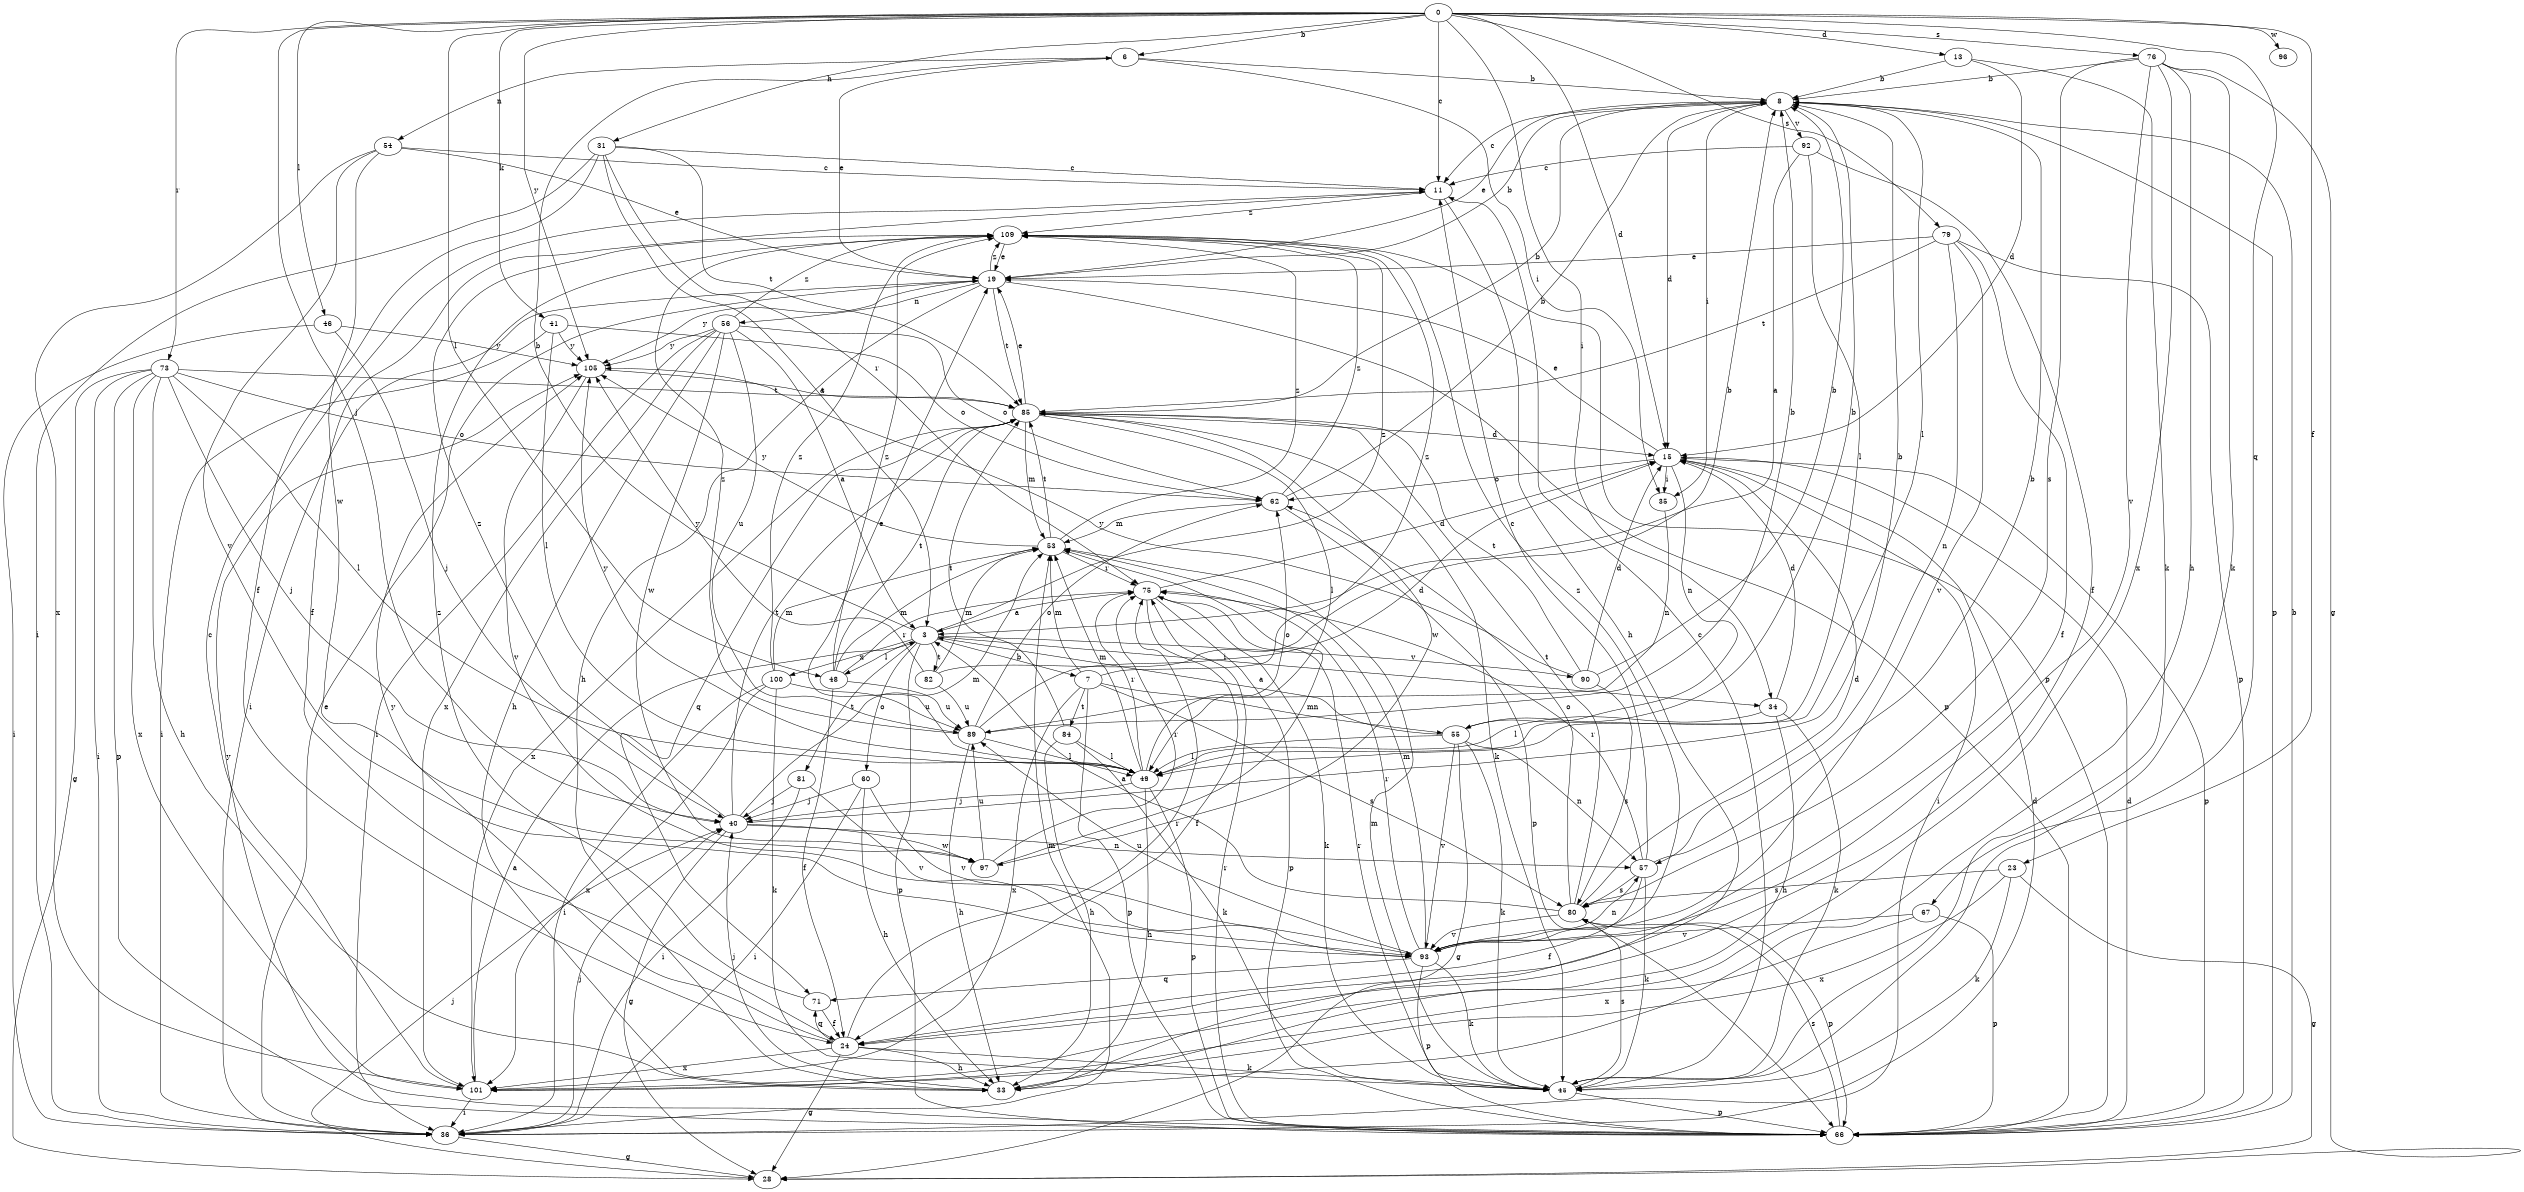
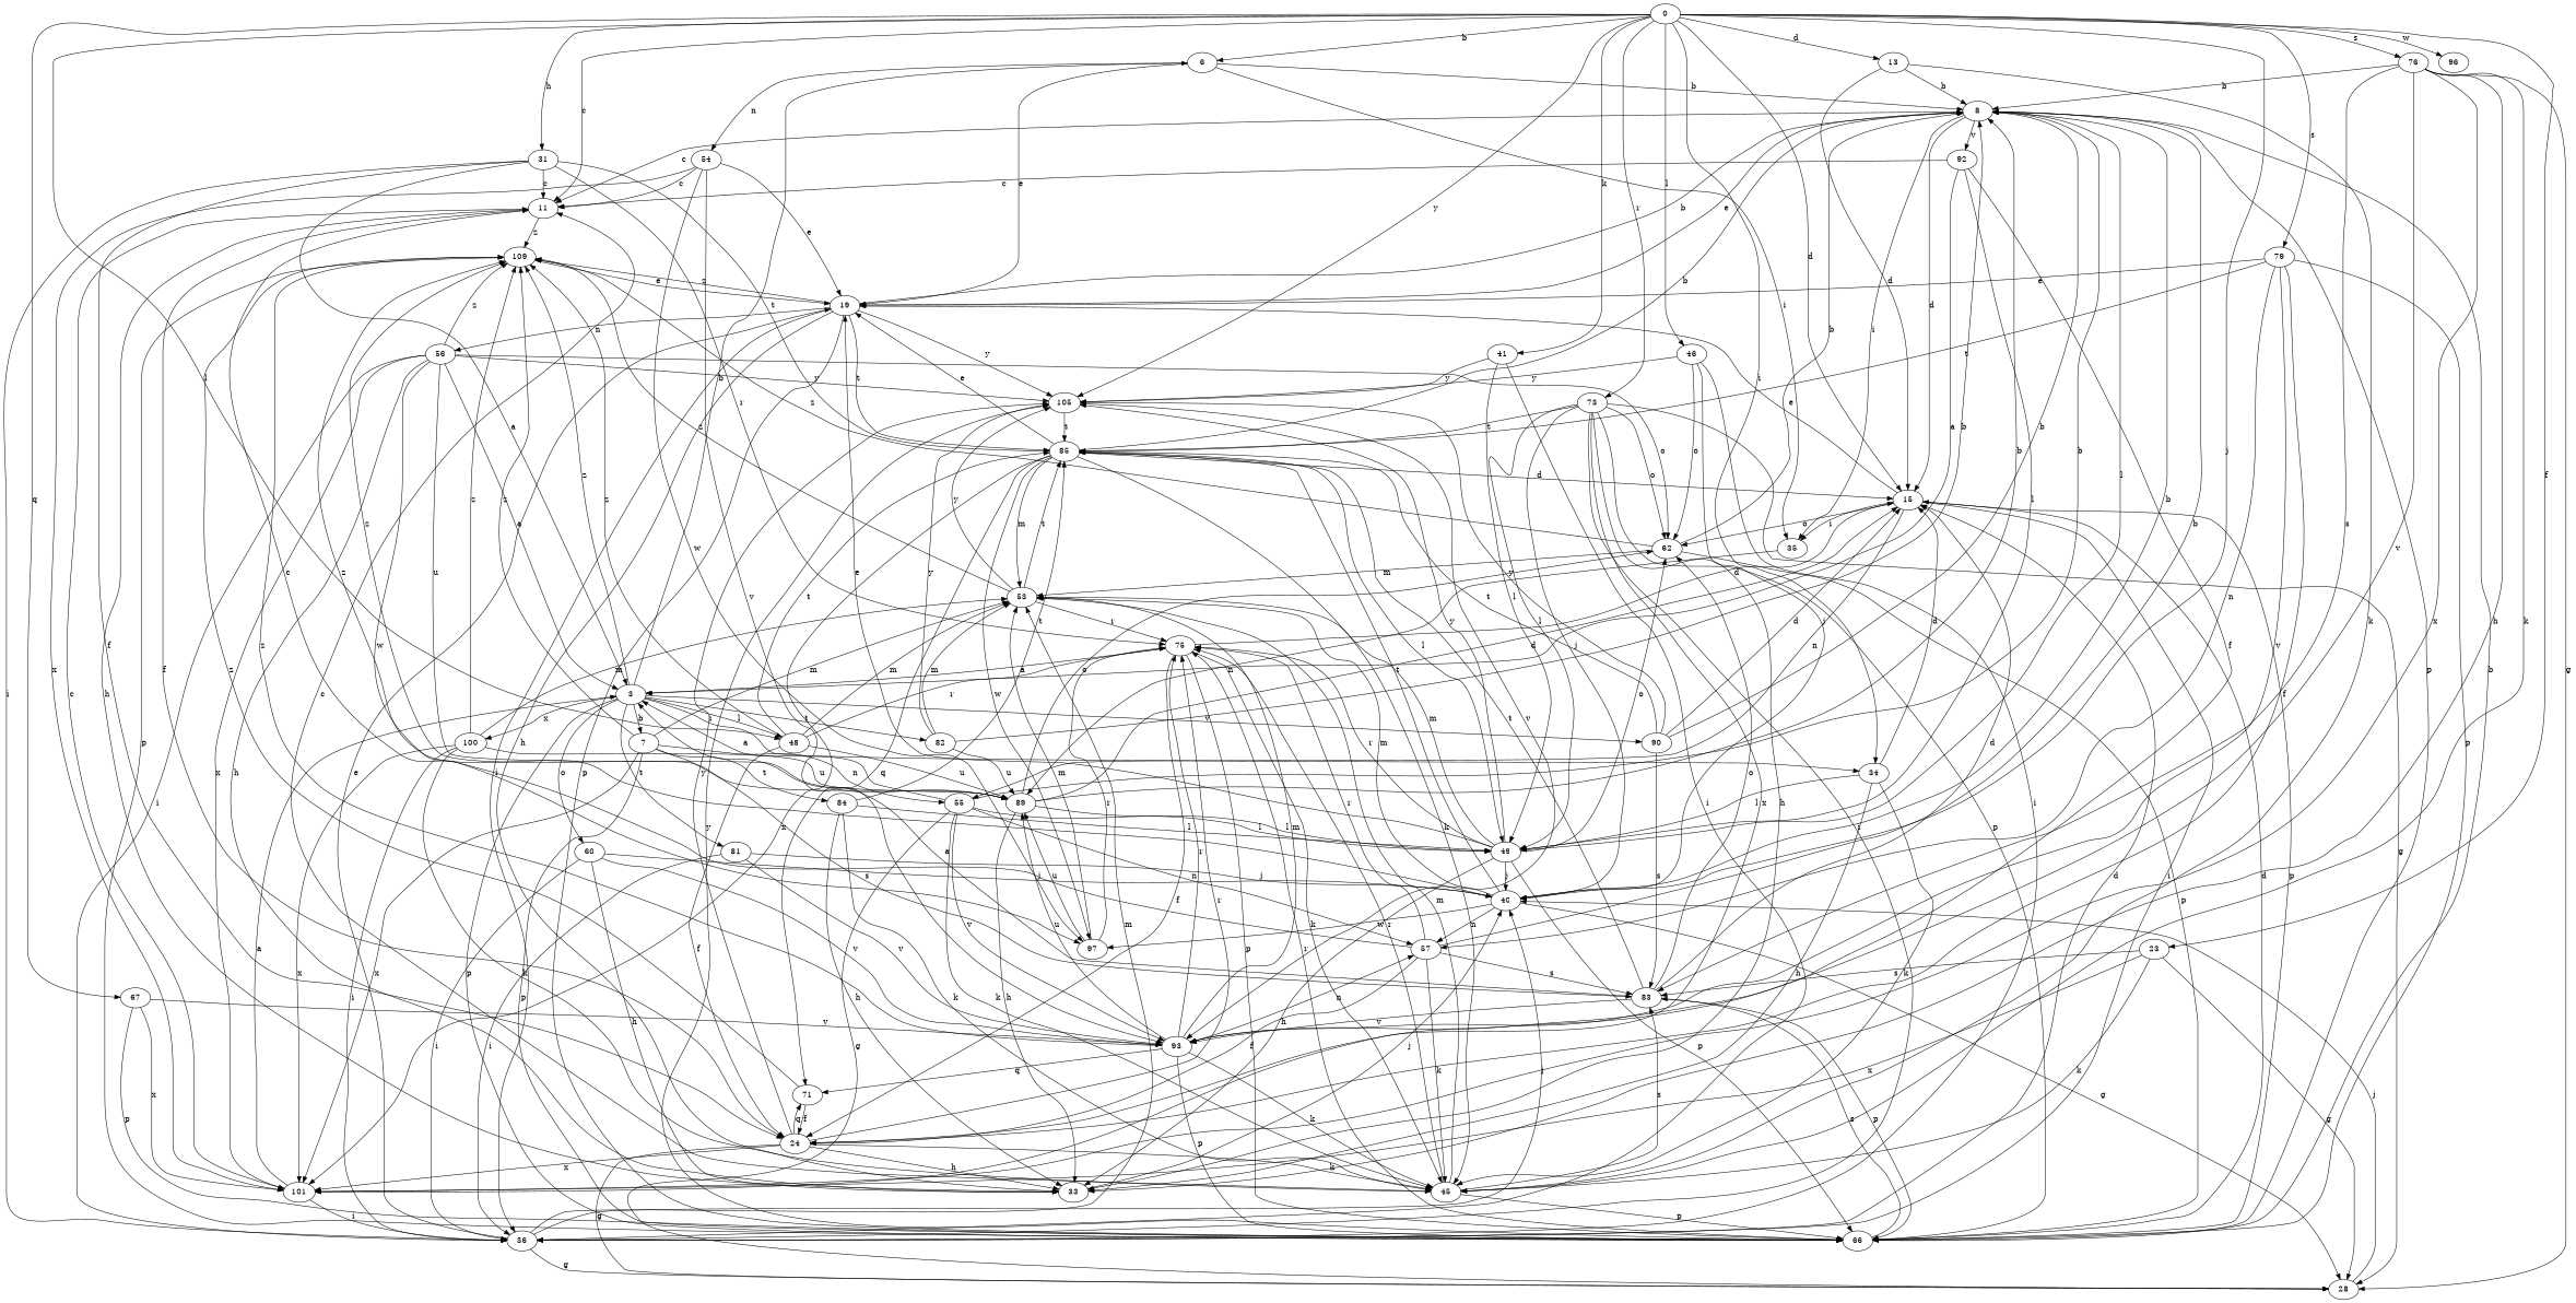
  strict digraph {
    0
    6
    11
    13
    15
    23
    31
    34
    40
    41
    46
    48
    67
    73
    76
    79
    96
    105
    8
    19
    35
    54
    109
    24
    33
    45
    66
    55
    36
    62
-   80
+   80 [label=83]
    101
    28
    3
    85
    75
    49
    53
    57
    97
    89
    93
    7
    60
    81
    82
    90
    100
    84
    92
    56
    71
    0 -> 6 [label=b]
    0 -> 11 [label=c]
    0 -> 13 [label=d]
    0 -> 15 [label=d]
    0 -> 23 [label=f]
    0 -> 31 [label=h]
    0 -> 34 [label=i]
    0 -> 40 [label=j]
    0 -> 41 [label=k]
    0 -> 46 [label=l]
    0 -> 48 [label=l]
    0 -> 67 [label=q]
    0 -> 73 [label=r]
    0 -> 76 [label=s]
    0 -> 79 [label=s]
    0 -> 96 [label=w]
    0 -> 105 [label=y]
    6 -> 8 [label=b]
    6 -> 19 [label=e]
    6 -> 35 [label=i]
    6 -> 54 [label=n]
    11 -> 109 [label=z]
    11 -> 24 [label=f]
    11 -> 33 [label=h]
    13 -> 15 [label=d]
    13 -> 8 [label=b]
    13 -> 45 [label=k]
    15 -> 19 [label=e]
    15 -> 35 [label=i]
    15 -> 66 [label=p]
    15 -> 55 [label=n]
    15 -> 36 [label=i]
    15 -> 62 [label=o]
    23 -> 45 [label=k]
    23 -> 80 [label=s]
    23 -> 101 [label=x]
    23 -> 28 [label=g]
    31 -> 11 [label=c]
    31 -> 24 [label=f]
    31 -> 36 [label=i]
    31 -> 3 [label=a]
    31 -> 85 [label=t]
    31 -> 75 [label=r]
    34 -> 15 [label=d]
    34 -> 33 [label=h]
    34 -> 45 [label=k]
    34 -> 49 [label=l]
    40 -> 8 [label=b]
    40 -> 109 [label=z]
    40 -> 28 [label=g]
    40 -> 85 [label=t]
    40 -> 53 [label=m]
    40 -> 57 [label=n]
    40 -> 97 [label=w]
    41 -> 105 [label=y]
    41 -> 36 [label=i]
    41 -> 49 [label=l]
    46 -> 40 [label=j]
    46 -> 105 [label=y]
    46 -> 36 [label=i]
-   41 -> 62 [label=o]
+   46 -> 62 [label=o]
    48 -> 109 [label=z]
    48 -> 24 [label=f]
    48 -> 85 [label=t]
    48 -> 75 [label=r]
    48 -> 53 [label=m]
    48 -> 89 [label=u]
    67 -> 66 [label=p]
    67 -> 101 [label=x]
    67 -> 93 [label=v]
    73 -> 40 [label=j]
    73 -> 33 [label=h]
    73 -> 66 [label=p]
    73 -> 36 [label=i]
    73 -> 62 [label=o]
    73 -> 101 [label=x]
    73 -> 28 [label=g]
    73 -> 85 [label=t]
    73 -> 49 [label=l]
    76 -> 8 [label=b]
    76 -> 33 [label=h]
    76 -> 45 [label=k]
    76 -> 80 [label=s]
    76 -> 101 [label=x]
    76 -> 28 [label=g]
    76 -> 93 [label=v]
    79 -> 19 [label=e]
    79 -> 24 [label=f]
    79 -> 66 [label=p]
    79 -> 85 [label=t]
    79 -> 57 [label=n]
    79 -> 93 [label=v]
    105 -> 85 [label=t]
    105 -> 93 [label=v]
    8 -> 11 [label=c]
    8 -> 15 [label=d]
    8 -> 19 [label=e]
    8 -> 35 [label=i]
    8 -> 66 [label=p]
    8 -> 49 [label=l]
    8 -> 92 [label=v]
    19 -> 105 [label=y]
    19 -> 8 [label=b]
    19 -> 109 [label=z]
    19 -> 33 [label=h]
    19 -> 66 [label=p]
    19 -> 36 [label=i]
    19 -> 85 [label=t]
    19 -> 56 [label=n]
    35 -> 89 [label=n]
    54 -> 11 [label=c]
    54 -> 19 [label=e]
    54 -> 101 [label=x]
    54 -> 97 [label=w]
    54 -> 93 [label=v]
    109 -> 19 [label=e]
    109 -> 66 [label=p]
    24 -> 105 [label=y]
    24 -> 33 [label=h]
    24 -> 45 [label=k]
    24 -> 101 [label=x]
    24 -> 28 [label=g]
    24 -> 75 [label=r]
    24 -> 71 [label=q]
    33 -> 40 [label=j]
    45 -> 11 [label=c]
    45 -> 66 [label=p]
    45 -> 80 [label=s]
    45 -> 75 [label=r]
    45 -> 53 [label=m]
    66 -> 15 [label=d]
    66 -> 105 [label=y]
    66 -> 8 [label=b]
    66 -> 80 [label=s]
    66 -> 75 [label=r]
    55 -> 8 [label=b]
    55 -> 45 [label=k]
    55 -> 28 [label=g]
    55 -> 3 [label=a]
    55 -> 49 [label=l]
    55 -> 57 [label=n]
    55 -> 93 [label=v]
    36 -> 15 [label=d]
    36 -> 40 [label=j]
    36 -> 19 [label=e]
    36 -> 28 [label=g]
    36 -> 53 [label=m]
    62 -> 8 [label=b]
    62 -> 109 [label=z]
    62 -> 66 [label=p]
    62 -> 53 [label=m]
    80 -> 15 [label=d]
    80 -> 66 [label=p]
    80 -> 62 [label=o]
    80 -> 3 [label=a]
    80 -> 85 [label=t]
    80 -> 93 [label=v]
    101 -> 11 [label=c]
    101 -> 36 [label=i]
    101 -> 3 [label=a]
    28 -> 40 [label=j]
    3 -> 6 [label=b]
    3 -> 34 [label=i]
    3 -> 48 [label=l]
    3 -> 109 [label=z]
    3 -> 66 [label=p]
    3 -> 7 [label=b]
    3 -> 60 [label=o]
    3 -> 81 [label=t]
    3 -> 82 [label=t]
    3 -> 90 [label=v]
    3 -> 100 [label=x]
    85 -> 15 [label=d]
    85 -> 8 [label=b]
    85 -> 19 [label=e]
    85 -> 45 [label=k]
    85 -> 101 [label=x]
    85 -> 49 [label=l]
    85 -> 53 [label=m]
    85 -> 97 [label=w]
    85 -> 71 [label=q]
    75 -> 15 [label=d]
    75 -> 24 [label=f]
    75 -> 45 [label=k]
    75 -> 66 [label=p]
    75 -> 3 [label=a]
    49 -> 40 [label=j]
    49 -> 105 [label=y]
    49 -> 19 [label=e]
    49 -> 33 [label=h]
    49 -> 66 [label=p]
    49 -> 62 [label=o]
    49 -> 75 [label=r]
    49 -> 53 [label=m]
    53 -> 105 [label=y]
    53 -> 109 [label=z]
    53 -> 85 [label=t]
    53 -> 75 [label=r]
    57 -> 11 [label=c]
    57 -> 8 [label=b]
    57 -> 24 [label=f]
    57 -> 45 [label=k]
    57 -> 80 [label=s]
    57 -> 75 [label=r]
    97 -> 75 [label=r]
    97 -> 53 [label=m]
    97 -> 89 [label=u]
    89 -> 15 [label=d]
    89 -> 8 [label=b]
    89 -> 109 [label=z]
    89 -> 33 [label=h]
    89 -> 62 [label=o]
    89 -> 49 [label=l]
    93 -> 109 [label=z]
    93 -> 45 [label=k]
    93 -> 66 [label=p]
    93 -> 75 [label=r]
    93 -> 53 [label=m]
    93 -> 57 [label=n]
    93 -> 89 [label=u]
    93 -> 71 [label=q]
    7 -> 109 [label=z]
    7 -> 66 [label=p]
    7 -> 55 [label=n]
    7 -> 80 [label=s]
    7 -> 101 [label=x]
    7 -> 53 [label=m]
    7 -> 84 [label=t]
    60 -> 40 [label=j]
    60 -> 33 [label=h]
    60 -> 36 [label=i]
    60 -> 93 [label=v]
    81 -> 40 [label=j]
    81 -> 36 [label=i]
    81 -> 93 [label=v]
    82 -> 105 [label=y]
    82 -> 8 [label=b]
    82 -> 53 [label=m]
    82 -> 89 [label=u]
    90 -> 15 [label=d]
    90 -> 105 [label=y]
    90 -> 8 [label=b]
    90 -> 80 [label=s]
    90 -> 85 [label=t]
    100 -> 109 [label=z]
    100 -> 45 [label=k]
    100 -> 36 [label=i]
    100 -> 101 [label=x]
    100 -> 53 [label=m]
    100 -> 89 [label=u]
    84 -> 33 [label=h]
    84 -> 45 [label=k]
    84 -> 85 [label=t]
    84 -> 49 [label=l]
    92 -> 11 [label=c]
    92 -> 24 [label=f]
    92 -> 3 [label=a]
    92 -> 49 [label=l]
    56 -> 105 [label=y]
    56 -> 109 [label=z]
    56 -> 33 [label=h]
    56 -> 36 [label=i]
    56 -> 62 [label=o]
    56 -> 101 [label=x]
    56 -> 3 [label=a]
    56 -> 97 [label=w]
    56 -> 89 [label=u]
    71 -> 109 [label=z]
    71 -> 24 [label=f]
  }
